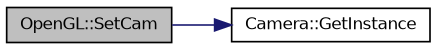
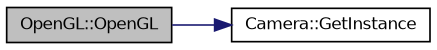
  digraph {
    rankdir=LR
    node [color=black fontname=Helvetica fontsize=10 shape=record style=filled]
-   n1 [fillcolor=grey75 fontcolor=black height=0.2 label="OpenGL::SetCam" width=0.4]
+   n1 [fillcolor=grey75 fontcolor=black height=0.2 label="OpenGL::OpenGL" width=0.4]
    n2 [fillcolor=white height=0.2 label="Camera::GetInstance" width=0.4]
    n1 -> n2 [color=midnightblue fontname=Helvetica fontsize=10 labelfontname=Helvetica labelfontsize=10 style=solid]
  }
